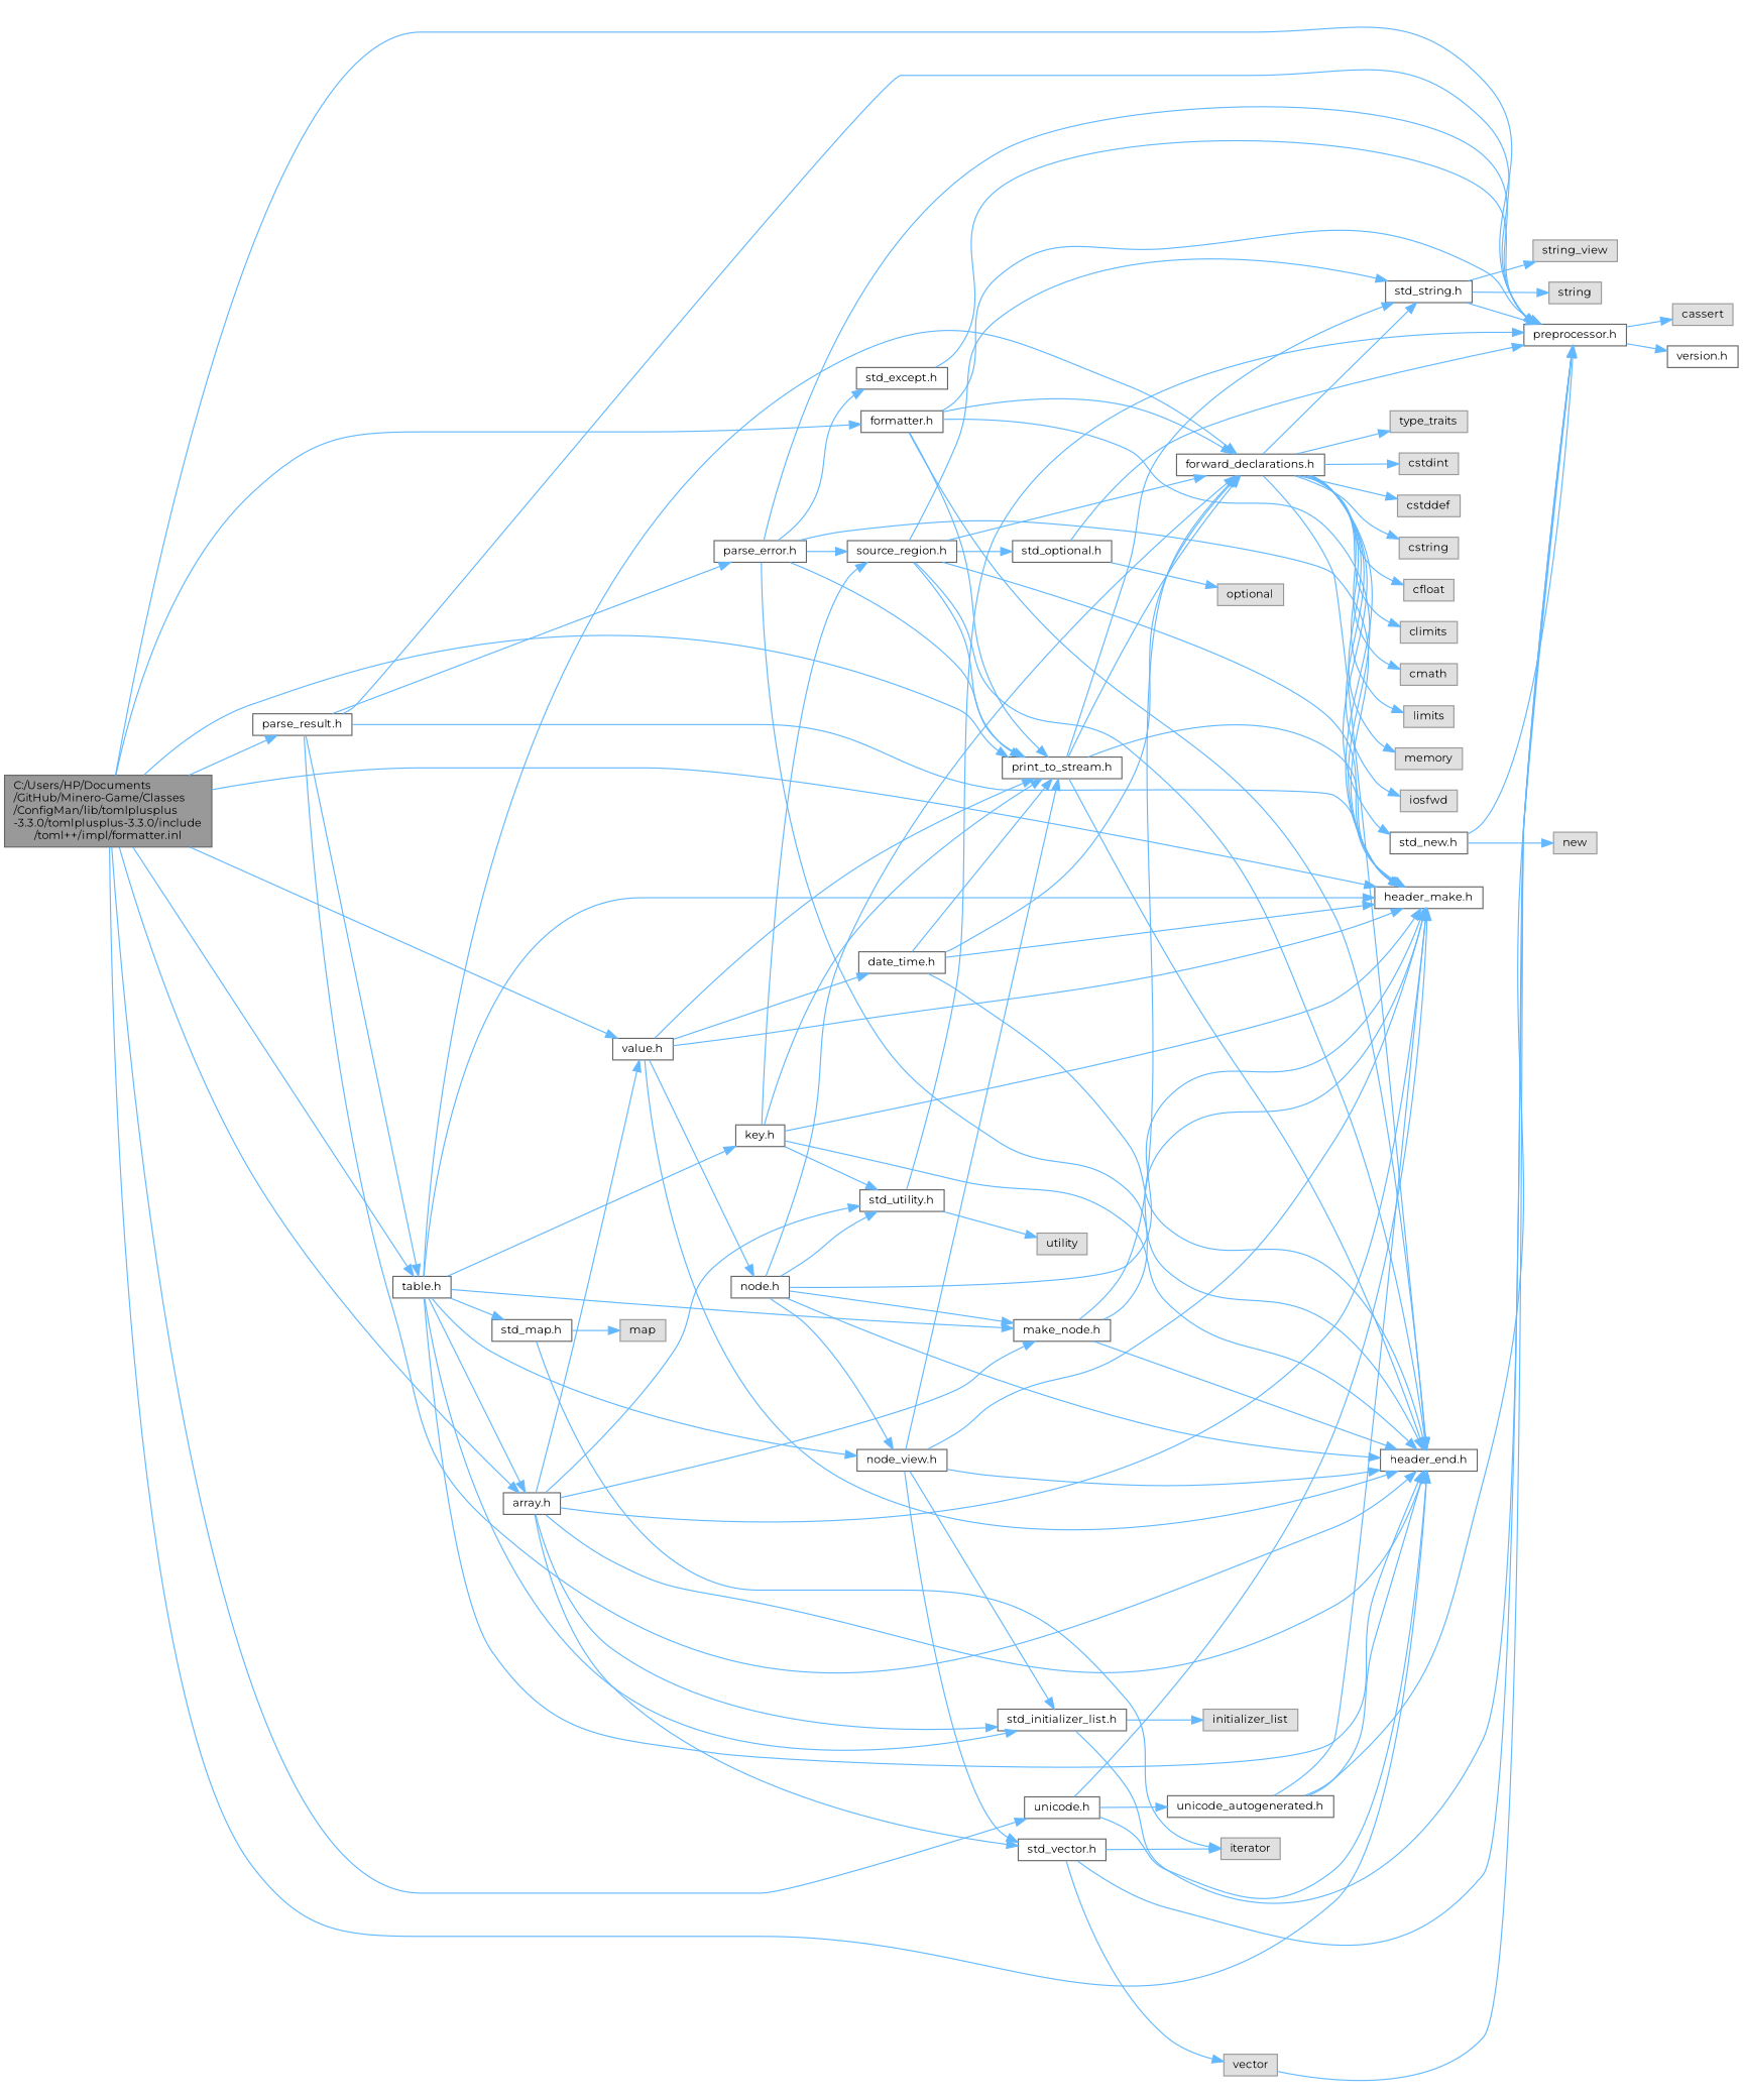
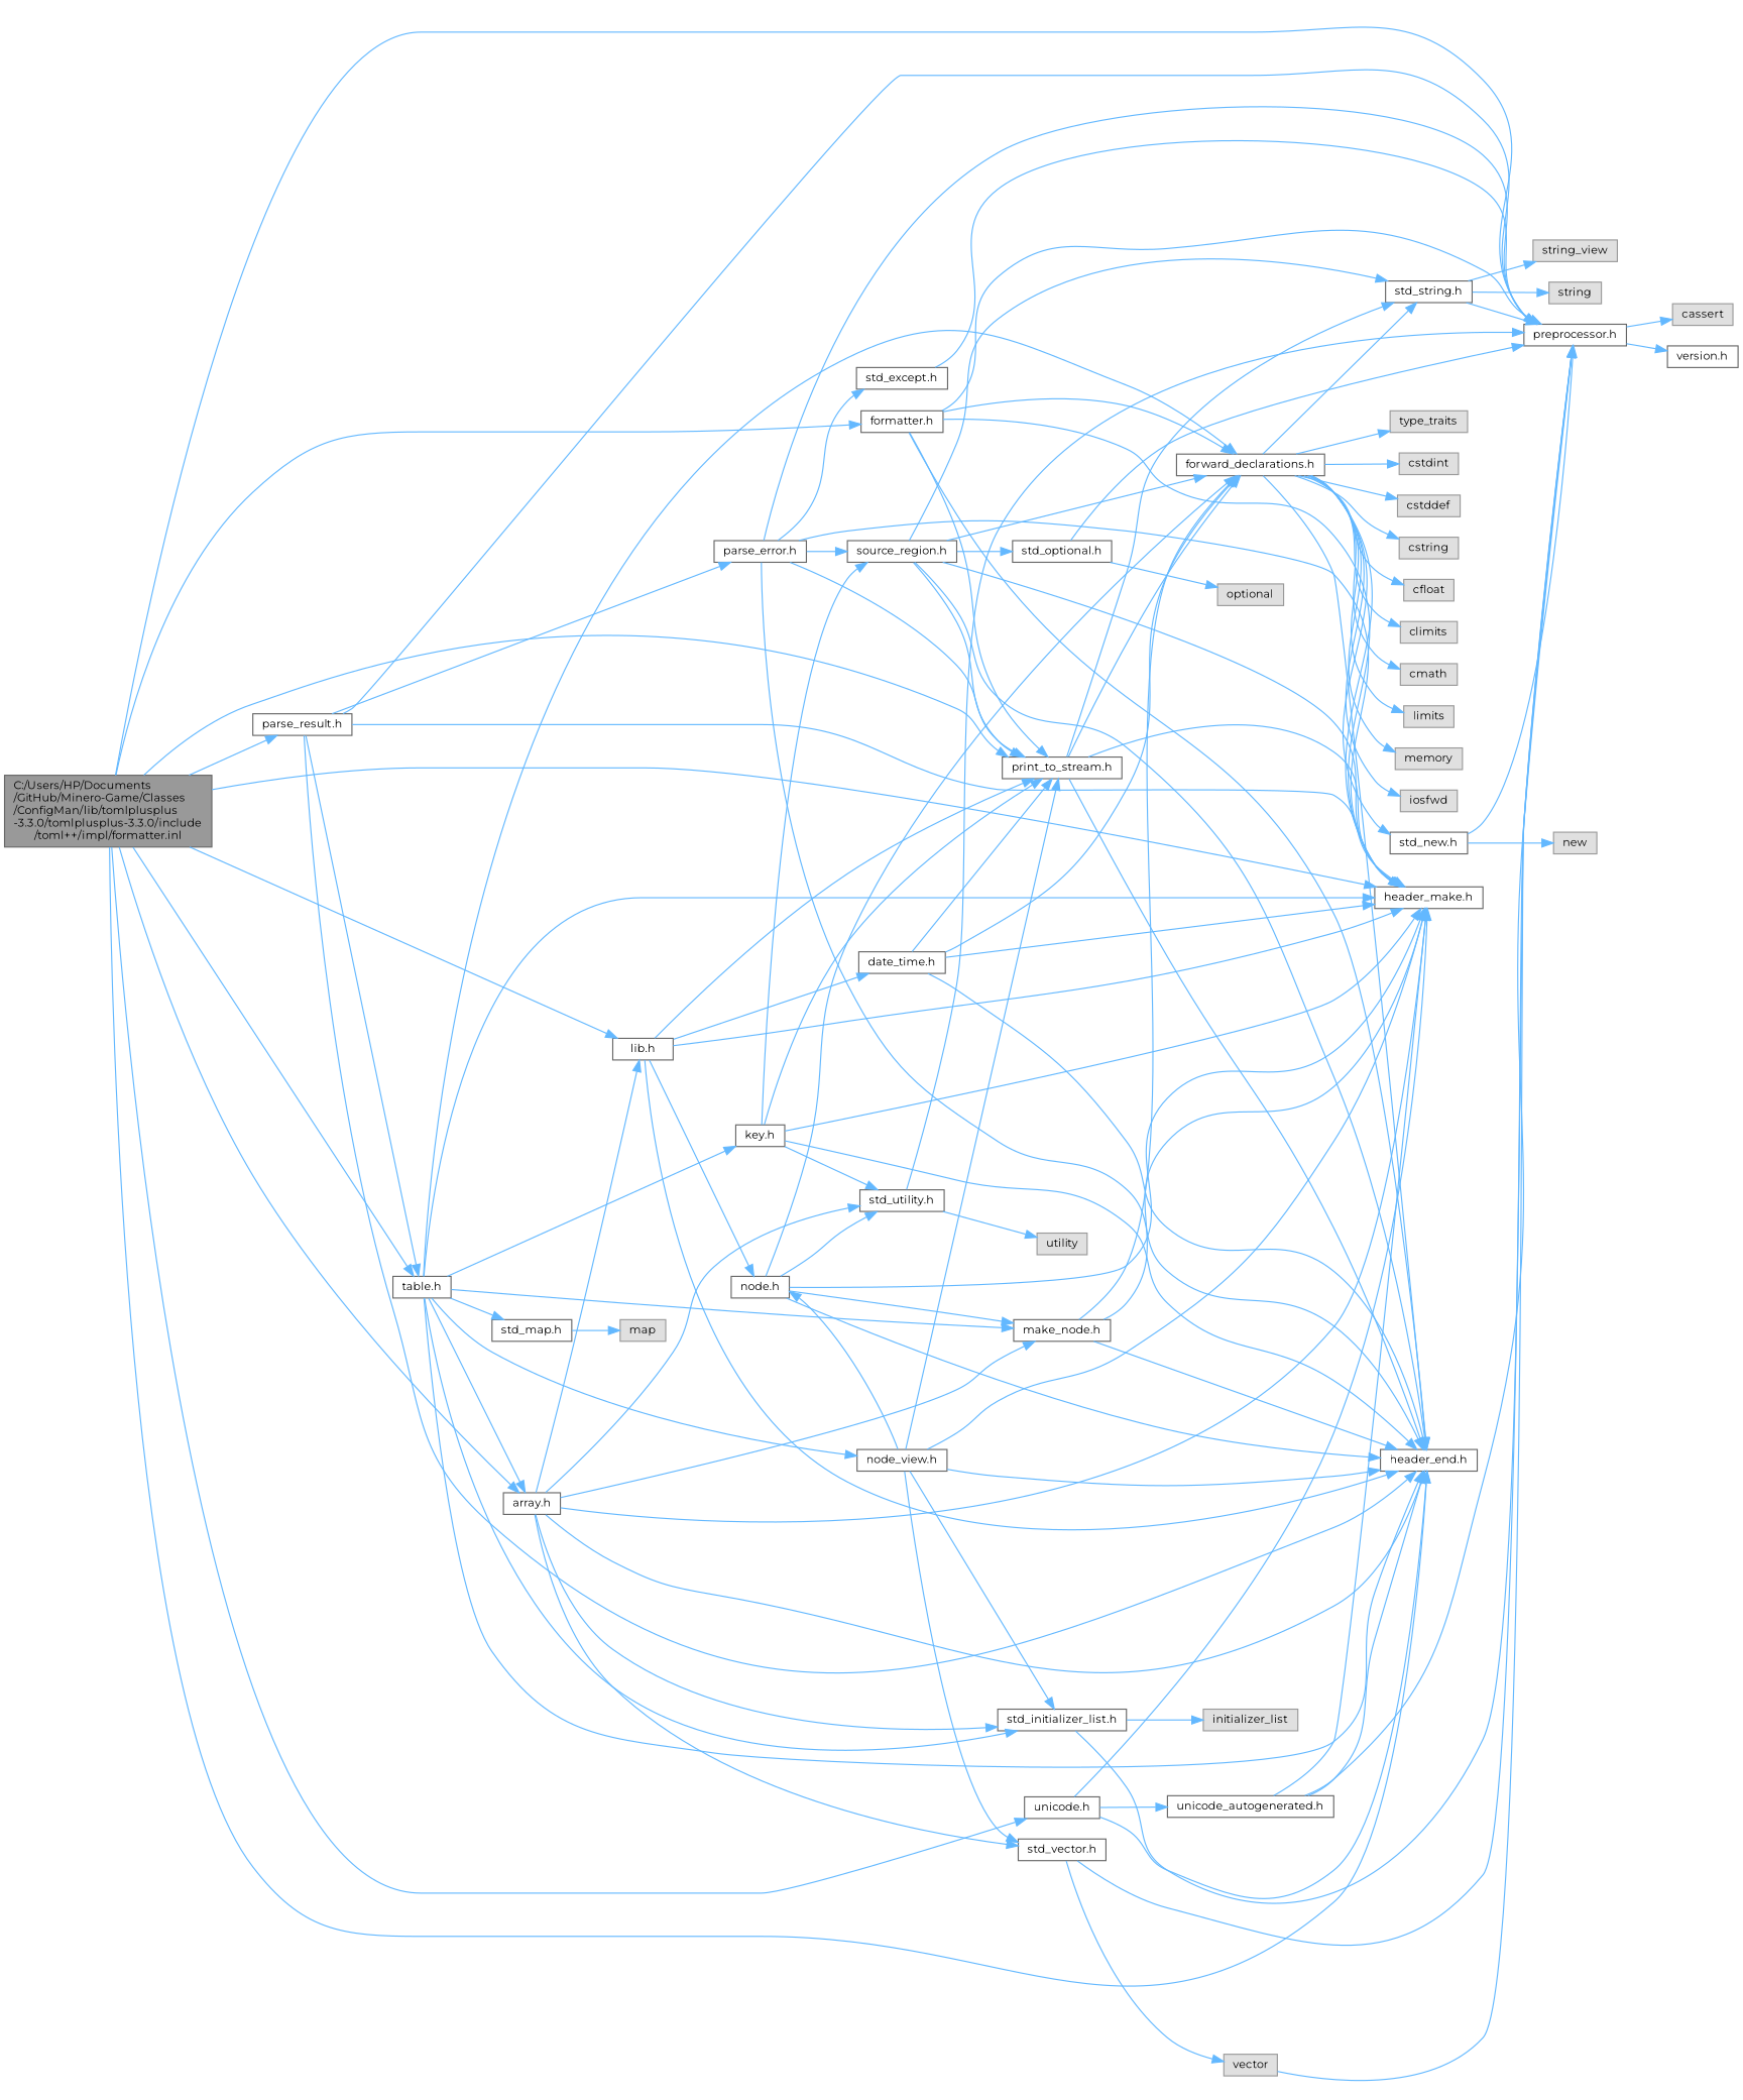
  digraph {
    fontname=Montserrat
    rankdir=LR
    node [color=grey40 fillcolor=white fontname=Montserrat fontsize=10 shape=box style=filled]
    edge [color=steelblue1 fontname=Montserrat fontsize=10 labelfontname=Helvetica labelfontsize=10 style=solid]
    n1 [color=gray40 fillcolor=grey60 fontcolor=black height=0.2 label="C:/Users/HP/Documents\l/GitHub/Minero-Game/Classes\l/ConfigMan/lib/tomlplusplus\l-3.3.0/tomlplusplus-3.3.0/include\l/toml++/impl/formatter.inl" width=0.4]
    n2 [height=0.2 label="preprocessor.h" width=0.4]
    n3 [height=0.2 label="formatter.h" width=0.4]
    n4 [height=0.2 label="header_make.h" width=0.4]
    n5 [height=0.2 label="header_end.h" width=0.4]
    n6 [height=0.2 label="print_to_stream.h" width=0.4]
-   n7 [height=0.2 label="value.h" width=0.4]
+   n7 [height=0.2 label="lib.h" width=0.4]
    n8 [height=0.2 label="table.h" width=0.4]
    n9 [height=0.2 label="array.h" width=0.4]
    n10 [height=0.2 label="unicode.h" width=0.4]
    n11 [height=0.2 label="parse_result.h" width=0.4]
    n12 [color=grey60 fillcolor="#E0E0E0" height=0.2 label=cassert width=0.4]
    n13 [height=0.2 label="version.h" width=0.4]
    n14 [height=0.2 label="forward_declarations.h" width=0.4]
    n15 [height=0.2 label="std_string.h" width=0.4]
    n16 [height=0.2 label="date_time.h" width=0.4]
    n17 [height=0.2 label="node.h" width=0.4]
    n18 [height=0.2 label="std_map.h" width=0.4]
    n19 [height=0.2 label="std_initializer_list.h" width=0.4]
    n20 [height=0.2 label="make_node.h" width=0.4]
    n21 [height=0.2 label="node_view.h" width=0.4]
    n22 [height=0.2 label="key.h" width=0.4]
    n23 [height=0.2 label="std_utility.h" width=0.4]
    n24 [height=0.2 label="std_vector.h" width=0.4]
    n25 [height=0.2 label="unicode_autogenerated.h" width=0.4]
    n26 [height=0.2 label="parse_error.h" width=0.4]
    n27 [height=0.2 label="std_new.h" width=0.4]
    n28 [color=grey60 fillcolor="#E0E0E0" height=0.2 label=cstdint width=0.4]
    n29 [color=grey60 fillcolor="#E0E0E0" height=0.2 label=cstddef width=0.4]
    n30 [color=grey60 fillcolor="#E0E0E0" height=0.2 label=cstring width=0.4]
    n31 [color=grey60 fillcolor="#E0E0E0" height=0.2 label=cfloat width=0.4]
    n32 [color=grey60 fillcolor="#E0E0E0" height=0.2 label=climits width=0.4]
    n33 [color=grey60 fillcolor="#E0E0E0" height=0.2 label=cmath width=0.4]
    n34 [color=grey60 fillcolor="#E0E0E0" height=0.2 label=limits width=0.4]
    n35 [color=grey60 fillcolor="#E0E0E0" height=0.2 label=memory width=0.4]
    n36 [color=grey60 fillcolor="#E0E0E0" height=0.2 label=iosfwd width=0.4]
    n37 [color=grey60 fillcolor="#E0E0E0" height=0.2 label=type_traits width=0.4]
    n38 [color=grey60 fillcolor="#E0E0E0" height=0.2 label=string_view width=0.4]
    n39 [color=grey60 fillcolor="#E0E0E0" height=0.2 label=string width=0.4]
    n40 [color=grey60 fillcolor="#E0E0E0" height=0.2 label=new width=0.4]
    n41 [color=grey60 fillcolor="#E0E0E0" height=0.2 label=utility width=0.4]
    n42 [height=0.2 label="source_region.h" width=0.4]
    n43 [height=0.2 label="std_optional.h" width=0.4]
    n44 [color=grey60 fillcolor="#E0E0E0" height=0.2 label=optional width=0.4]
    n45 [color=grey60 fillcolor="#E0E0E0" height=0.2 label=map width=0.4]
-   n46 [color=grey60 fillcolor="#E0E0E0" height=0.2 label=iterator width=0.4]
    n47 [color=grey60 fillcolor="#E0E0E0" height=0.2 label=initializer_list width=0.4]
    n48 [color=grey60 fillcolor="#E0E0E0" height=0.2 label=vector width=0.4]
    n49 [height=0.2 label="std_except.h" width=0.4]
    n1 -> n2
    n1 -> n3
    n1 -> n4
    n1 -> n5
    n1 -> n6
    n1 -> n7
    n1 -> n8
    n1 -> n9
    n1 -> n10
    n1 -> n11
    n2 -> n12
    n2 -> n13
    n3 -> n2
    n3 -> n4
    n3 -> n5
    n3 -> n6
    n3 -> n14
    n6 -> n4
    n6 -> n5
    n6 -> n14
    n6 -> n15
    n7 -> n4
    n7 -> n5
    n7 -> n6
    n7 -> n16
    n7 -> n17
    n8 -> n4
    n8 -> n5
    n8 -> n9
    n8 -> n14
    n8 -> n18
    n8 -> n19
    n8 -> n20
    n8 -> n21
    n8 -> n22
    n9 -> n4
    n9 -> n5
    n9 -> n7
    n9 -> n19
    n9 -> n20
    n9 -> n23
    n9 -> n24
    n10 -> n4
    n10 -> n5
    n10 -> n25
    n11 -> n2
    n11 -> n4
    n11 -> n5
    n11 -> n8
    n11 -> n26
    n14 -> n4
    n14 -> n5
    n14 -> n15
    n14 -> n27
    n14 -> n28
    n14 -> n29
    n14 -> n30
    n14 -> n31
    n14 -> n32
    n14 -> n33
    n14 -> n34
    n14 -> n35
    n14 -> n36
    n14 -> n37
    n15 -> n2
    n15 -> n38
    n15 -> n39
    n16 -> n4
    n16 -> n5
    n16 -> n6
    n16 -> n14
    n17 -> n4
    n17 -> n5
    n17 -> n14
    n17 -> n20
    n17 -> n23
    n18 -> n45
-   n18 -> n46
    n19 -> n2
    n19 -> n47
    n20 -> n4
    n20 -> n5
    n20 -> n14
    n21 -> n4
    n21 -> n5
    n21 -> n6
-   n17 -> n21
+   n21 -> n17
    n21 -> n19
    n21 -> n24
    n22 -> n4
    n22 -> n5
    n22 -> n6
    n22 -> n23
    n22 -> n42
    n23 -> n2
    n23 -> n41
    n24 -> n2
-   n24 -> n46
    n24 -> n48
    n25 -> n2
    n25 -> n4
    n25 -> n5
    n26 -> n2
    n26 -> n4
    n26 -> n5
    n26 -> n6
    n26 -> n42
    n26 -> n49
    n27 -> n2
    n27 -> n40
    n42 -> n4
    n42 -> n5
    n42 -> n6
    n42 -> n14
    n42 -> n15
    n42 -> n43
    n43 -> n2
    n43 -> n44
    n48 -> n2
    n49 -> n2
  }
